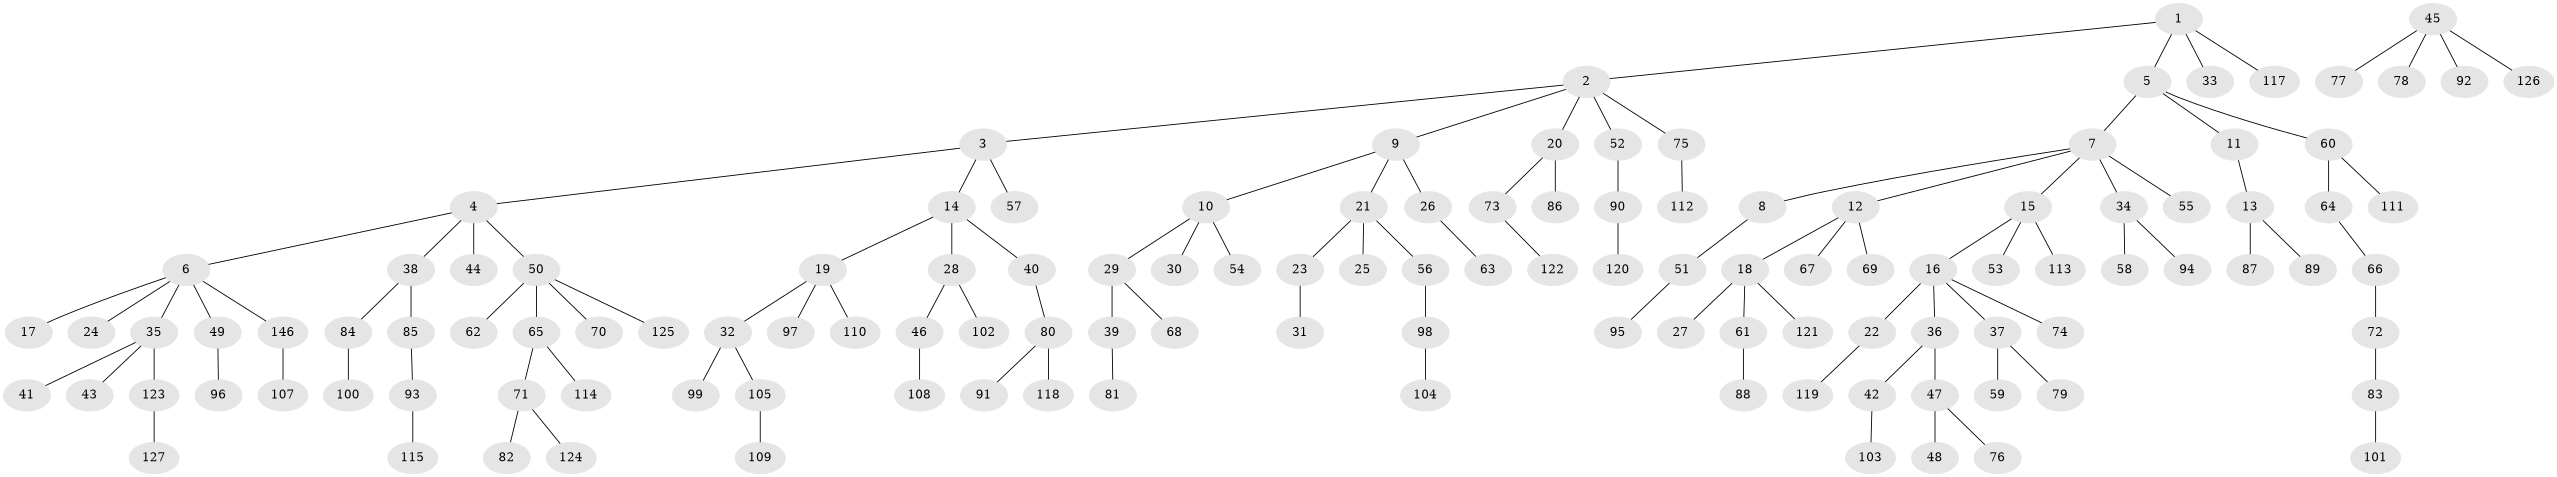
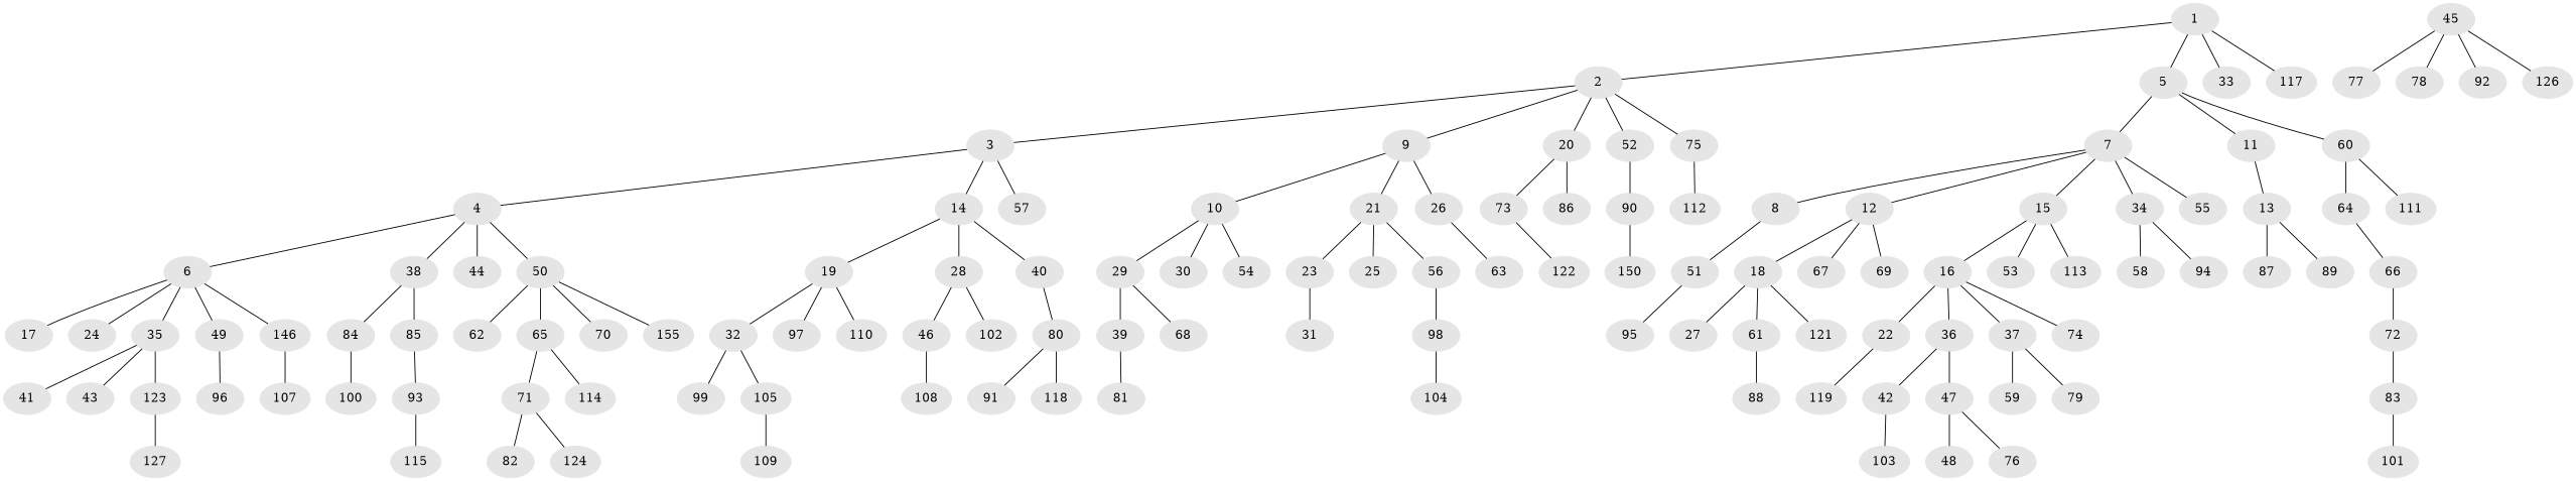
  graph {
    node [color=gray90 style=filled]
    1
    2
    5
    33
    117
    3
    9
    20
    52
    75
    7
    11
    60
    4
    14
    57
    10
    21
    26
    73
    86
    90
    112
    6
    38
    44
    50
    19
    28
    40
    17
    24
    35
    49
    n35 [label=146]
    84
    85
    62
    65
    70
-   125
+   125 [label=155]
    8
    12
    15
    34
    55
    13
    64
    111
    41
    43
    123
    96
    107
    51
    18
    67
    69
    16
    53
    113
    58
    94
    95
    29
    30
    54
    23
    25
    56
    63
    39
    68
    87
    89
    27
    61
    121
    32
    97
    110
    46
    102
    80
    22
    36
    37
    74
    119
    42
    47
    59
    79
    88
    99
    105
    122
    31
    98
    108
    81
    109
    45
    77
    78
    92
    126
    127
    103
    48
    76
    100
    93
    91
    118
    71
    114
-   120
+   120 [label=150]
    104
    66
    72
    82
    124
    83
    101
    115
    1 -- 2
    1 -- 5
    1 -- 33
    1 -- 117
    2 -- 3
    2 -- 9
    2 -- 20
    2 -- 52
    2 -- 75
    5 -- 7
    5 -- 11
    5 -- 60
    3 -- 4
    3 -- 14
    3 -- 57
    9 -- 10
    9 -- 21
    9 -- 26
    20 -- 73
    20 -- 86
    52 -- 90
    75 -- 112
    7 -- 8
    7 -- 12
    7 -- 15
    7 -- 34
    7 -- 55
    11 -- 13
    60 -- 64
    60 -- 111
    4 -- 6
    4 -- 38
    4 -- 44
    4 -- 50
    14 -- 19
    14 -- 28
    14 -- 40
    10 -- 29
    10 -- 30
    10 -- 54
    21 -- 23
    21 -- 25
    21 -- 56
    26 -- 63
    73 -- 122
    90 -- 120
    6 -- 17
    6 -- 24
    6 -- 35
    6 -- 49
    6 -- n35
    38 -- 84
    38 -- 85
    50 -- 62
    50 -- 65
    50 -- 70
    50 -- 125
    19 -- 32
    19 -- 97
    19 -- 110
    28 -- 46
    28 -- 102
    40 -- 80
    35 -- 41
    35 -- 43
    35 -- 123
    49 -- 96
    n35 -- 107
    84 -- 100
    85 -- 93
    65 -- 71
    65 -- 114
    8 -- 51
    12 -- 18
    12 -- 67
    12 -- 69
    15 -- 16
    15 -- 53
    15 -- 113
    34 -- 58
    34 -- 94
    13 -- 87
    13 -- 89
    64 -- 66
    123 -- 127
    51 -- 95
    18 -- 27
    18 -- 61
    18 -- 121
    16 -- 22
    16 -- 36
    16 -- 37
    16 -- 74
    29 -- 39
    29 -- 68
    23 -- 31
    56 -- 98
    39 -- 81
    61 -- 88
    32 -- 99
    32 -- 105
    46 -- 108
    80 -- 91
    80 -- 118
    22 -- 119
    36 -- 42
    36 -- 47
    37 -- 59
    37 -- 79
    42 -- 103
    47 -- 48
    47 -- 76
    105 -- 109
    98 -- 104
    45 -- 77
    45 -- 78
    45 -- 92
    45 -- 126
    93 -- 115
    71 -- 82
    71 -- 124
    66 -- 72
    72 -- 83
    83 -- 101
  }
